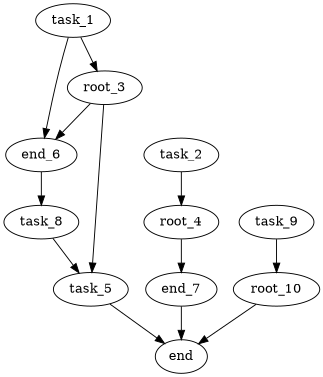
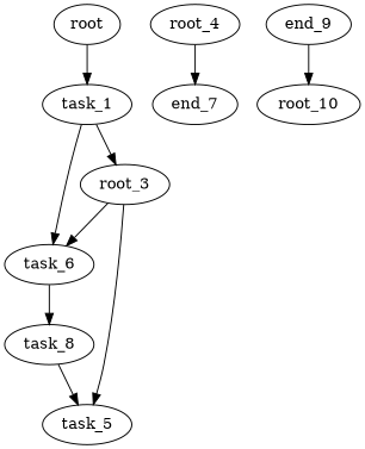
  digraph {
+   root
    task_1
    n3 [label=root_3]
-   task_6 [label=end_6]
+   task_6
    n5 [label=root_4]
-   task_2
    task_5
    n8 [label=end_7]
-   end
    task_8
    n11 [label=root_10]
-   task_9
+   task_9 [label=end_9]
+   root -> task_1
    task_1 -> n3
    task_1 -> task_6
    n3 -> task_6
    n3 -> task_5
    task_6 -> task_8
    n5 -> n8
-   task_2 -> n5
-   task_5 -> end
-   n8 -> end
    task_8 -> task_5
-   n11 -> end
    task_9 -> n11
  }
